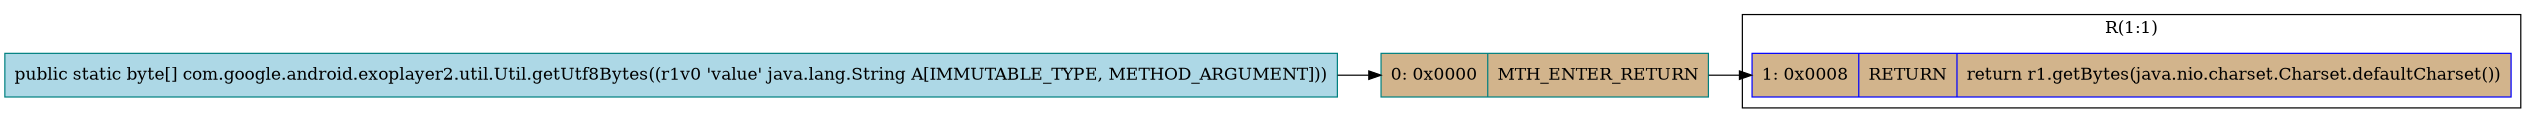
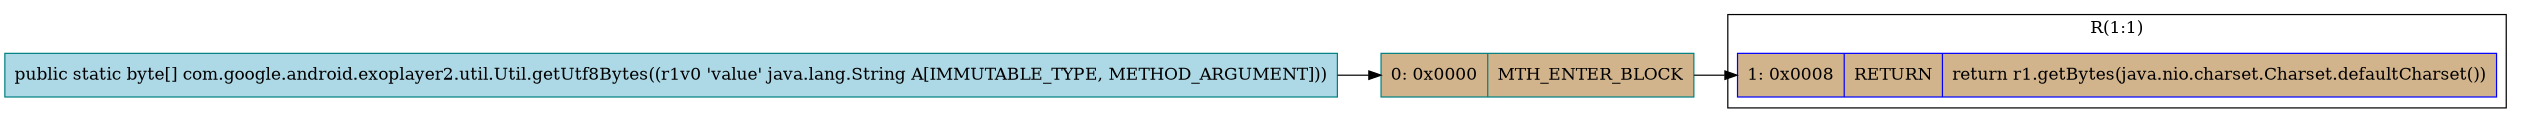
  digraph {
    rankdir=LR
    node [color=teal shape=record style=filled fillcolor=tan]
    n1 [color=blue label="{1\:\ 0x0008|RETURN\l|return r1.getBytes(java.nio.charset.Charset.defaultCharset())\l}"]
-   n2 [label="{0\:\ 0x0000|MTH_ENTER_RETURN\l}"]
+   n2 [label="{0\:\ 0x0000|MTH_ENTER_BLOCK\l}"]
    n3 [label="{public static byte[] com.google.android.exoplayer2.util.Util.getUtf8Bytes((r1v0 'value' java.lang.String A[IMMUTABLE_TYPE, METHOD_ARGUMENT])) }" fillcolor=lightblue]
    subgraph cluster_1 {
      label="R(1:1)"
      n1
    }
    n2 -> n1
    n3 -> n2
  }
